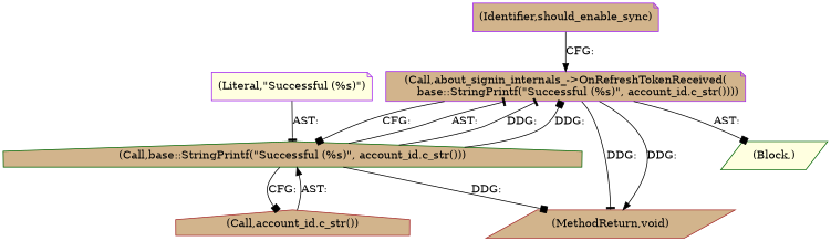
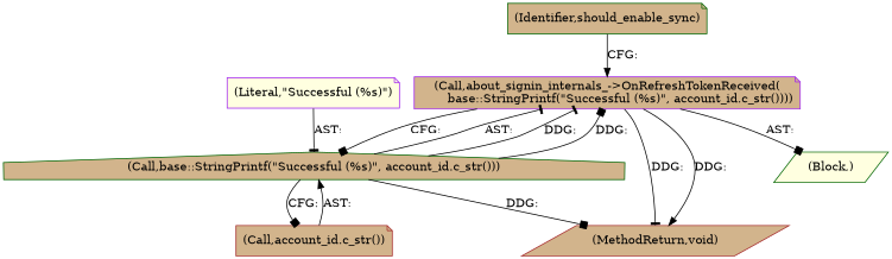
  digraph {
    node [color=darkgreen fillcolor=tan shape=note style=filled]
    edge [arrowhead=box]
    n1 [color=purple label="(Call,about_signin_internals_->OnRefreshTokenReceived(\n       base::StringPrintf(\"Successful (%s)\", account_id.c_str())))"]
    n2 [label="(Call,base::StringPrintf(\"Successful (%s)\", account_id.c_str()))" shape=house]
    n3 [fillcolor=lightyellow label="(Block,)" shape=parallelogram]
    n4 [color=brown label="(MethodReturn,void)" shape=parallelogram]
-   n5 [color=brown label="(Call,account_id.c_str())" shape=house]
-   n6 [color=purple label="(Identifier,should_enable_sync)"]
+   n5 [color=brown label="(Call,account_id.c_str())"]
+   n6 [label="(Identifier,should_enable_sync)"]
    n7 [color=purple fillcolor=lightyellow label="(Literal,\"Successful (%s)\")"]
    n1 -> n2 [label="CFG: "]
    n1 -> n3 [label="AST: "]
    n1 -> n4 [arrowhead=tee label="DDG: "]
    n1 -> n4 [arrowhead=normal label="DDG: "]
    n2 -> n1 [arrowhead=tee label="AST: "]
    n2 -> n1 [arrowhead=tee label="DDG: "]
    n2 -> n1 [label="DDG: "]
    n2 -> n4 [label="DDG: "]
    n2 -> n5 [label="CFG: "]
    n5 -> n2 [arrowhead=normal label="AST: "]
    n6 -> n1 [arrowhead=normal label="CFG: "]
    n7 -> n2 [arrowhead=tee label="AST: "]
  }
